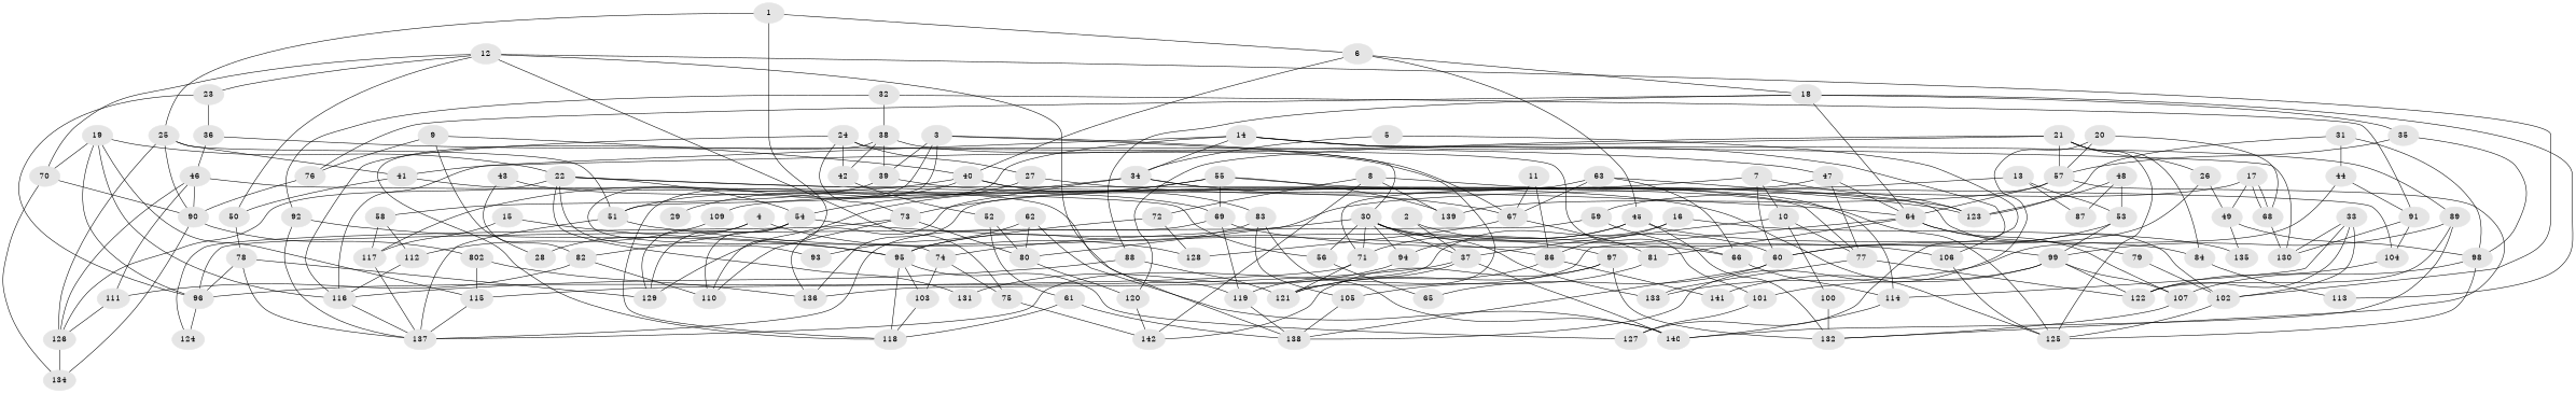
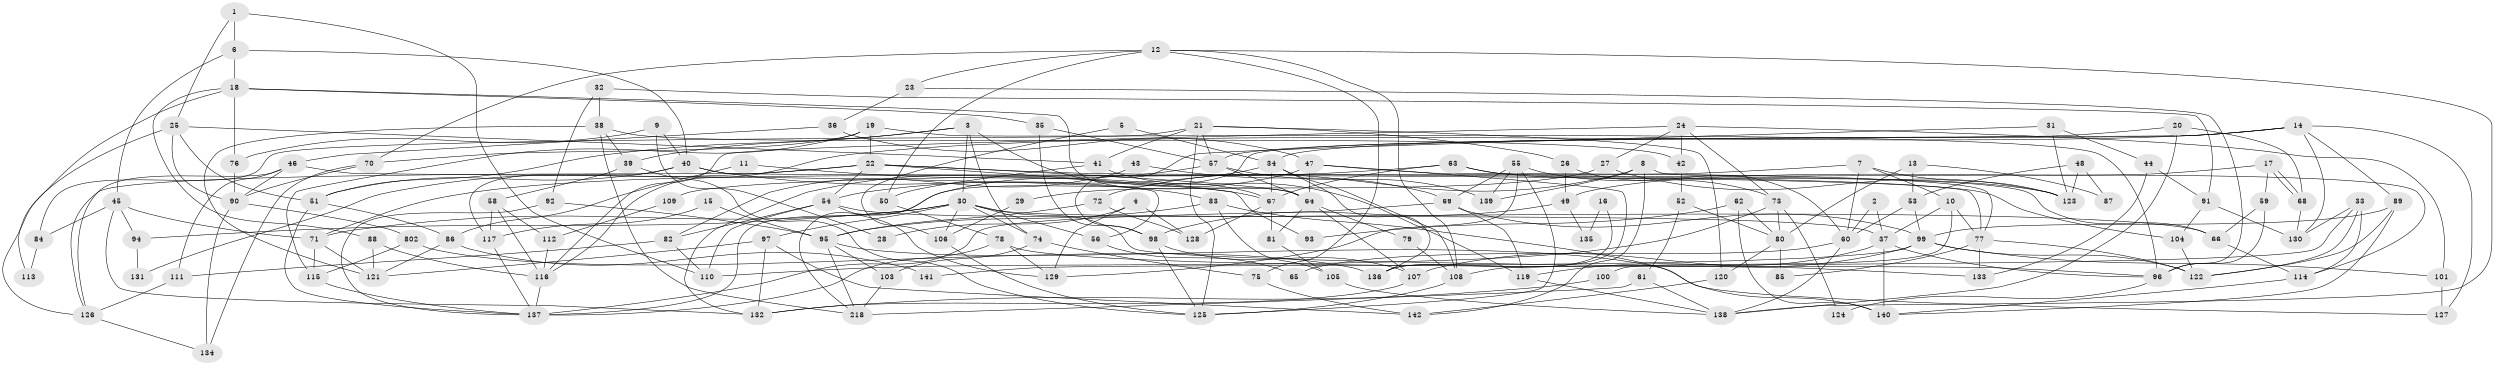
  graph {
    node [color=gray90 style=filled]
    1
    6
    25
    110
    18
    40
    45
    51
    41
    126
    90
    2
    37
    60
    96
    119
    140
    138
    65
    3
    30
    39
    67
    74
    106
    56
    71
    94
    97
    133
    125
    58
    86
    137
    128
    81
    75
    103
    4
    28
    129
    5
    34
-   108 [label=102]
+   108
    136
    54
    76
    35
    64
    88
    113
    77
    117
    83
    84
    132
    7
    10
    109
    123
    100
    112
    8
    72
    114
    139
    142
    95
    9
    122
+   85
    11
    121
    141
    12
    23
    50
    70
    36
    78
    134
    13
    53
    80
    87
    99
    120
    14
    89
    116
-   118
+   118 [label=218]
    127
    130
    15
    16
    135
    17
    49
    59
    68
    98
    66
    57
    79
    107
    19
    22
    115
    93
    104
    131
    124
    20
    21
    26
    82
    46
    47
    24
    27
    42
    73
    101
    29
    52
    n126 [label=802]
    31
    44
    91
    32
    38
    92
    33
    111
    105
    61
    43
    69
    48
    55
    62
    63
    1 -- 6
    1 -- 25
    1 -- 110
    6 -- 18
    6 -- 40
    6 -- 45
    25 -- 51
    25 -- 41
    25 -- 126
    25 -- 90
    18 -- 76
    18 -- 35
    18 -- 64
    18 -- 88
    18 -- 113
    40 -- 51
    40 -- 77
    40 -- 117
    40 -- 83
    45 -- 71
    45 -- 94
    45 -- 84
    45 -- 132
    51 -- 86
    51 -- 137
    41 -- 119
    41 -- 50
    126 -- 134
    90 -- 134
    90 -- n126
    2 -- 37
    2 -- 60
    37 -- 96
    37 -- 119
    37 -- 140
    60 -- 138
    60 -- 65
    96 -- 124
    119 -- 138
    3 -- 51
    3 -- 30
    3 -- 39
    3 -- 67
    3 -- 74
    30 -- 37
    30 -- 74
    30 -- 106
    30 -- 56
    30 -- 71
    30 -- 94
    30 -- 97
    30 -- 133
    39 -- 125
    39 -- 58
    67 -- 128
    67 -- 81
    74 -- 75
    74 -- 103
    106 -- 125
    56 -- 65
    71 -- 121
    71 -- 115
    94 -- 131
    97 -- 132
    97 -- 142
    97 -- 121
    58 -- 117
    58 -- 112
-   19 -- 116
+   58 -- 116
    86 -- 121
    86 -- 141
    81 -- 105
    75 -- 142
    103 -- 118
    4 -- 128
    4 -- 28
    4 -- 129
    5 -- 106
    5 -- 34
    34 -- 67
    34 -- 108
    34 -- 136
    34 -- 54
    108 -- 125
    54 -- 110
    54 -- 129
    54 -- 66
    54 -- 82
    76 -- 90
    35 -- 98
    35 -- 57
-   64 -- 137
+   47 -- 137
    64 -- 81
    64 -- 79
    64 -- 107
    88 -- 121
    88 -- 116
    77 -- 133
    77 -- 122
+   77 -- 85
    117 -- 137
    83 -- 140
    83 -- 95
    83 -- 105
    84 -- 113
    7 -- 60
    7 -- 10
    7 -- 109
    7 -- 123
    10 -- 37
    10 -- 77
    10 -- 100
    109 -- 112
    100 -- 132
    112 -- 116
    8 -- 72
    8 -- 114
    8 -- 139
    8 -- 142
    72 -- 128
    72 -- 95
    114 -- 140
    95 -- 103
    95 -- 118
    95 -- 127
    9 -- 40
    9 -- 28
    9 -- 76
    11 -- 67
    11 -- 86
    12 -- 138
    12 -- 75
    12 -- 108
    12 -- 23
    12 -- 50
    12 -- 70
    23 -- 96
    23 -- 36
    50 -- 78
    70 -- 90
    70 -- 134
    36 -- 46
    36 -- 47
    78 -- 96
    78 -- 137
    78 -- 129
    13 -- 53
    13 -- 80
    13 -- 87
    53 -- 60
    53 -- 99
+   80 -- 85
    80 -- 120
    99 -- 122
    99 -- 141
    99 -- 107
    99 -- 101
    120 -- 142
    14 -- 34
    14 -- 89
    14 -- 116
    14 -- 118
    14 -- 127
    14 -- 130
    89 -- 140
    89 -- 122
    89 -- 99
    116 -- 137
    15 -- 117
    15 -- 95
-   16 -- 86
    16 -- 136
    16 -- 135
    17 -- 49
    17 -- 59
    17 -- 68
    17 -- 68
    49 -- 135
    49 -- 98
    59 -- 96
    59 -- 66
    68 -- 130
    98 -- 125
    98 -- 107
    66 -- 114
    57 -- 64
    57 -- 132
    57 -- 139
    79 -- 108
    107 -- 132
    19 -- 96
    19 -- 70
    19 -- 22
    19 -- 115
    22 -- 126
    22 -- 54
    22 -- 64
    22 -- 93
    22 -- 104
    22 -- 131
    115 -- 137
    104 -- 122
    20 -- 138
    20 -- 68
    20 -- 57
    21 -- 41
    21 -- 125
    21 -- 84
    21 -- 120
    21 -- 57
    21 -- 26
    26 -- 60
    26 -- 49
    82 -- 110
    82 -- 111
    46 -- 126
    46 -- 90
    46 -- 56
    46 -- 111
    47 -- 136
    47 -- 64
    47 -- 77
    24 -- 116
    24 -- 27
    24 -- 42
    24 -- 73
    24 -- 101
    27 -- 123
    27 -- 29
    42 -- 52
    73 -- 110
    73 -- 80
    73 -- 124
    101 -- 127
+   29 -- 106
    52 -- 80
    52 -- 61
    n126 -- 136
    n126 -- 115
    31 -- 123
    31 -- 98
    31 -- 44
    44 -- 133
    44 -- 91
    91 -- 130
    91 -- 104
    32 -- 91
    32 -- 38
    32 -- 92
    38 -- 39
    38 -- 121
    38 -- 118
    38 -- 42
    92 -- 137
    92 -- 95
    33 -- 108
    33 -- 114
    33 -- 122
    33 -- 130
    111 -- 126
    105 -- 138
    61 -- 138
    61 -- 118
    43 -- 82
    43 -- 69
    69 -- 119
    69 -- 137
    69 -- 99
    48 -- 123
    48 -- 53
    48 -- 87
    55 -- 125
    55 -- 129
    55 -- 139
    55 -- 73
    55 -- 69
    62 -- 140
    62 -- 80
    62 -- 93
    63 -- 67
    63 -- 71
    63 -- 123
    63 -- 66
  }
